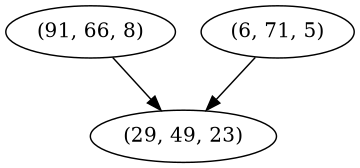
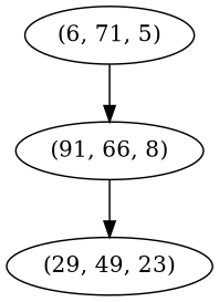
  digraph {
    n1 [label="(91, 66, 8)"]
    "(6, 71, 5)"
    "(29, 49, 23)"
    n1 -> "(29, 49, 23)"
-   "(6, 71, 5)" -> "(29, 49, 23)"
+   "(6, 71, 5)" -> n1
  }
